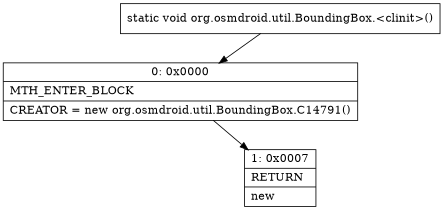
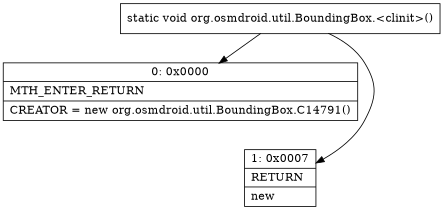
  digraph {
    node [shape=record]
-   n1 [label="{0\:\ 0x0000|MTH_ENTER_BLOCK\l|CREATOR = new org.osmdroid.util.BoundingBox.C14791()\l}"]
+   n1 [label="{0\:\ 0x0000|MTH_ENTER_RETURN\l|CREATOR = new org.osmdroid.util.BoundingBox.C14791()\l}"]
    n2 [label="{1\:\ 0x0007|RETURN\l|new\l}"]
    n3 [label="{static void org.osmdroid.util.BoundingBox.\<clinit\>() }"]
-   n1 -> n2
+   n3 -> n2
    n3 -> n1
  }
